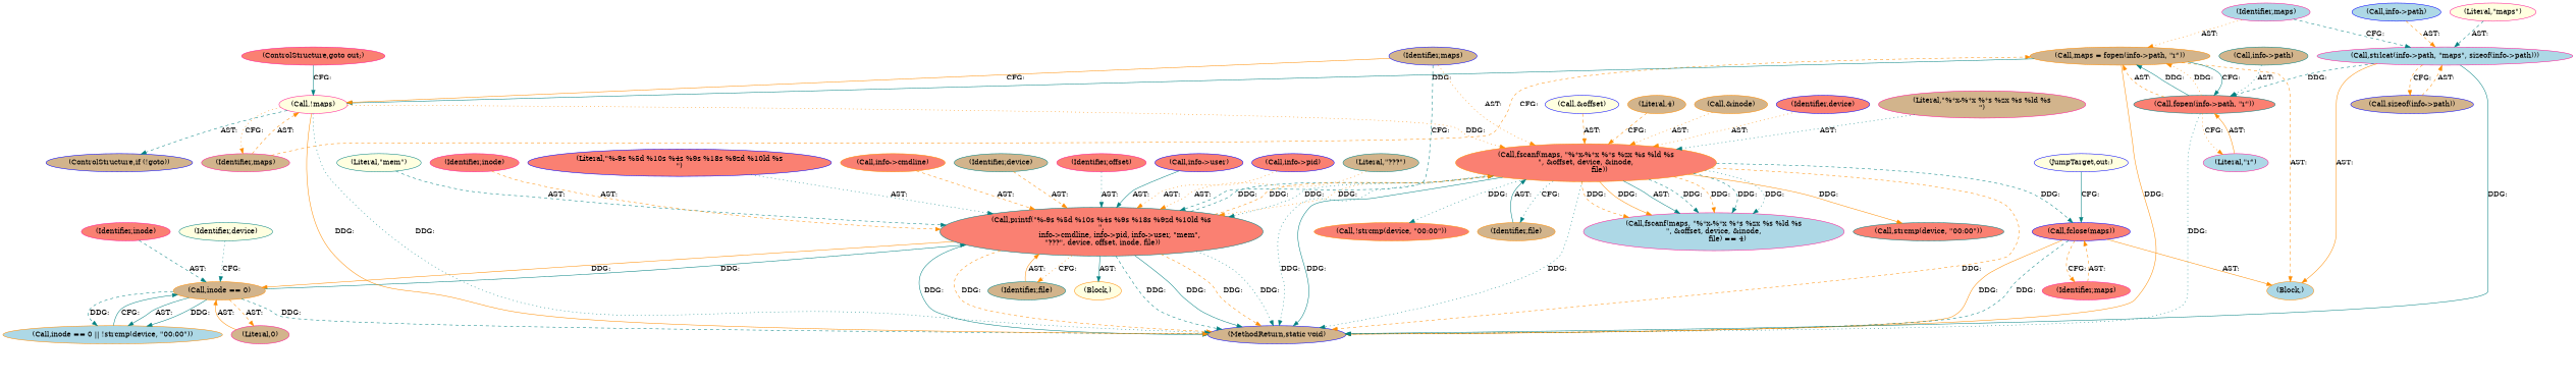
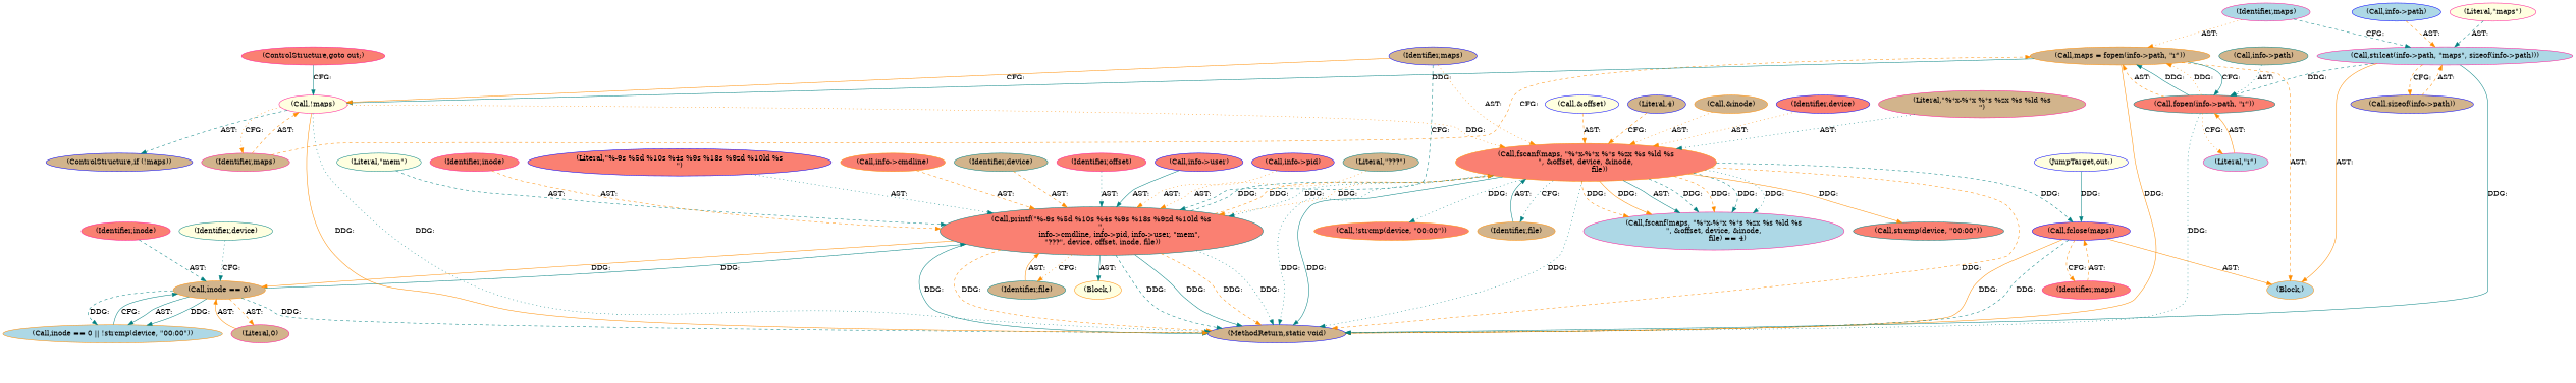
  digraph {
    node [color=deeppink fillcolor=salmon style=filled]
    edge [color=teal style=dashed]
    n1 [color=blue label="(Call,fclose(maps))"]
    n2 [color=darkorange fillcolor=lightblue label="(Block,)"]
    n3 [color=blue fillcolor=tan label="(MethodReturn,static void)"]
    n4 [label="(Identifier,maps)"]
    n5 [color=darkorange label="(Call,fscanf(maps, \"%*x-%*x %*s %zx %s %ld %s\n\", &offset, device, &inode,\n            file))"]
    n6 [color=teal label="(Call,printf(\"%-9s %5d %10s %4s %9s %18s %9zd %10ld %s\n\",\n                info->cmdline, info->pid, info->user, \"mem\",\n \"???\", device, offset, inode, file))"]
    n7 [color=darkorange label="(Call,!strcmp(device, \"00:00\"))"]
    n8 [color=darkorange fillcolor=tan label="(Identifier,file)"]
    n9 [fillcolor=lightblue label="(Call,fscanf(maps, \"%*x-%*x %*s %zx %s %ld %s\n\", &offset, device, &inode,\n            file) == 4)"]
    n10 [color=teal label="(Call,strcmp(device, \"00:00\"))"]
    n11 [color=darkorange fillcolor=tan label="(Call,inode == 0)"]
    n12 [color=teal fillcolor=tan label="(Identifier,file)"]
    n13 [color=darkorange fillcolor=lightyellow label="(Block,)"]
    n14 [fillcolor=lightyellow label="(Call,!maps)"]
    n15 [fillcolor=tan label="(Identifier,maps)"]
-   n16 [color=blue fillcolor=tan label="(ControlStructure,if (!goto))"]
+   n16 [color=blue fillcolor=tan label="(ControlStructure,if (!maps))"]
    n17 [color=darkorange fillcolor=tan label="(Call,maps = fopen(info->path, \"r\"))"]
    n18 [color=teal label="(Call,fopen(info->path, \"r\"))"]
    n19 [fillcolor=lightblue label="(Literal,\"r\")"]
    n20 [fillcolor=lightblue label="(Call,strlcat(info->path, \"maps\", sizeof(info->path)))"]
    n21 [color=blue fillcolor=tan label="(Call,sizeof(info->path))"]
    n22 [fillcolor=tan label="(Literal,0)"]
    n23 [color=darkorange fillcolor=lightblue label="(Call,inode == 0 || !strcmp(device, \"00:00\"))"]
    n24 [color=blue fillcolor=lightblue label="(Call,info->path)"]
    n25 [fillcolor=lightyellow label="(Literal,\"maps\")"]
-   n26 [color=darkorange fillcolor=tan label="(Literal,4)"]
+   n26 [color=blue fillcolor=tan label="(Literal,4)"]
    n27 [label="(ControlStructure,goto out;)"]
    n28 [color=darkorange fillcolor=tan label="(Call,&inode)"]
    n29 [fillcolor=lightblue label="(Identifier,maps)"]
    n30 [color=blue label="(Call,info->pid)"]
    n31 [color=blue label="(Identifier,device)"]
    n32 [color=teal fillcolor=tan label="(Literal,\"???\")"]
    n33 [color=teal fillcolor=tan label="(Call,info->path)"]
    n34 [color=teal fillcolor=lightyellow label="(Literal,\"mem\")"]
    n35 [color=blue fillcolor=tan label="(Identifier,maps)"]
    n36 [color=teal fillcolor=lightyellow label="(Identifier,device)"]
    n37 [label="(Identifier,inode)"]
    n38 [color=blue label="(Literal,\"%-9s %5d %10s %4s %9s %18s %9zd %10ld %s\n\")"]
    n39 [color=darkorange label="(Call,info->cmdline)"]
    n40 [color=teal fillcolor=tan label="(Identifier,device)"]
    n41 [color=blue fillcolor=lightyellow label="(JumpTarget,out:)"]
    n42 [fillcolor=tan label="(Literal,\"%*x-%*x %*s %zx %s %ld %s\n\")"]
    n43 [label="(Identifier,offset)"]
    n44 [color=blue label="(Call,info->user)"]
    n45 [color=blue fillcolor=lightyellow label="(Call,&offset)"]
    n46 [label="(Identifier,inode)"]
    n1 -> n2 [color=darkorange label="AST: " style=solid]
    n1 -> n3 [color=darkorange label="DDG: " style=solid]
    n1 -> n3 [label="DDG: "]
    n1 -> n4 [color=darkorange label="CFG: "]
    n4 -> n1 [color=darkorange label="AST: "]
    n5 -> n1 [label="DDG: "]
    n5 -> n3 [label="DDG: " style=solid]
    n5 -> n3 [label="DDG: " style=dotted]
    n5 -> n3 [color=darkorange label="DDG: "]
    n5 -> n3 [label="DDG: " style=dotted]
    n5 -> n6 [label="DDG: " style=dotted]
    n5 -> n6 [color=darkorange label="DDG: " style=dotted]
    n5 -> n7 [label="DDG: " style=dotted]
    n5 -> n8 [label="CFG: " style=dotted]
    n5 -> n9 [label="AST: " style=solid]
    n5 -> n9 [label="DDG: "]
    n5 -> n9 [color=darkorange label="DDG: "]
    n5 -> n9 [label="DDG: "]
    n5 -> n9 [label="DDG: " style=dotted]
    n5 -> n9 [color=darkorange label="DDG: "]
    n5 -> n9 [color=darkorange label="DDG: " style=solid]
    n5 -> n10 [color=darkorange label="DDG: " style=solid]
    n6 -> n3 [label="DDG: " style=dotted]
    n6 -> n3 [label="DDG: " style=solid]
    n6 -> n3 [color=darkorange label="DDG: "]
    n6 -> n3 [label="DDG: "]
    n6 -> n3 [label="DDG: " style=solid]
    n6 -> n3 [color=darkorange label="DDG: "]
    n6 -> n5 [label="DDG: "]
    n6 -> n5 [color=darkorange label="DDG: "]
    n6 -> n11 [color=darkorange label="DDG: " style=solid]
    n6 -> n12 [color=darkorange label="CFG: " style=dotted]
    n6 -> n13 [label="AST: " style=solid]
    n8 -> n5 [label="AST: " style=solid]
    n11 -> n3 [label="DDG: "]
    n11 -> n6 [label="DDG: " style=solid]
    n11 -> n22 [color=darkorange label="AST: "]
    n11 -> n23 [label="AST: " style=solid]
    n11 -> n23 [label="DDG: " style=solid]
    n11 -> n23 [label="DDG: "]
    n12 -> n6 [color=darkorange label="AST: " style=solid]
    n14 -> n3 [label="DDG: " style=dotted]
    n14 -> n3 [color=darkorange label="DDG: " style=solid]
    n14 -> n5 [color=darkorange label="DDG: " style=dotted]
    n14 -> n15 [color=darkorange label="CFG: " style=dotted]
    n14 -> n16 [label="AST: "]
    n15 -> n14 [color=darkorange label="AST: "]
    n15 -> n17 [color=darkorange label="CFG: "]
    n17 -> n2 [color=darkorange label="AST: "]
    n17 -> n3 [color=darkorange label="DDG: " style=solid]
    n17 -> n14 [label="DDG: " style=solid]
    n17 -> n18 [label="CFG: " style=solid]
    n18 -> n3 [label="DDG: " style=dotted]
    n18 -> n17 [color=darkorange label="AST: "]
    n18 -> n17 [label="DDG: " style=solid]
    n18 -> n17 [color=darkorange label="DDG: " style=dotted]
    n18 -> n19 [color=darkorange label="CFG: " style=dotted]
    n19 -> n18 [color=darkorange label="AST: " style=solid]
    n20 -> n2 [color=darkorange label="AST: " style=solid]
    n20 -> n3 [label="DDG: " style=solid]
    n20 -> n18 [label="DDG: "]
    n20 -> n21 [color=darkorange label="CFG: "]
    n21 -> n20 [color=darkorange label="AST: "]
    n22 -> n11 [color=darkorange label="AST: " style=solid]
    n23 -> n11 [label="CFG: " style=solid]
    n24 -> n20 [color=darkorange label="AST: "]
    n25 -> n20 [label="AST: "]
    n26 -> n5 [color=darkorange label="CFG: "]
    n27 -> n14 [label="CFG: " style=solid]
    n28 -> n5 [color=darkorange label="AST: " style=dotted]
    n29 -> n17 [color=darkorange label="AST: " style=dotted]
    n29 -> n20 [label="CFG: "]
    n30 -> n6 [color=darkorange label="AST: " style=dotted]
    n31 -> n5 [color=darkorange label="AST: " style=dotted]
    n32 -> n6 [color=darkorange label="AST: " style=dotted]
    n33 -> n18 [label="AST: " style=dotted]
    n34 -> n6 [label="AST: "]
    n35 -> n5 [color=darkorange label="AST: " style=dotted]
    n35 -> n6 [label="CFG: "]
    n35 -> n14 [color=darkorange label="CFG: " style=solid]
    n36 -> n11 [label="CFG: " style=dotted]
    n37 -> n6 [color=darkorange label="AST: "]
    n38 -> n6 [label="AST: " style=dotted]
    n39 -> n6 [color=darkorange label="AST: "]
    n40 -> n6 [color=darkorange label="AST: "]
-   n41 -> n1 [label="CFG: " style=solid]
+   n41 -> n1 [label="DDG: " style=solid]
    n42 -> n5 [label="AST: " style=dotted]
    n43 -> n6 [label="AST: " style=dotted]
    n44 -> n6 [label="AST: " style=solid]
    n45 -> n5 [color=darkorange label="AST: "]
    n46 -> n11 [label="AST: "]
  }
